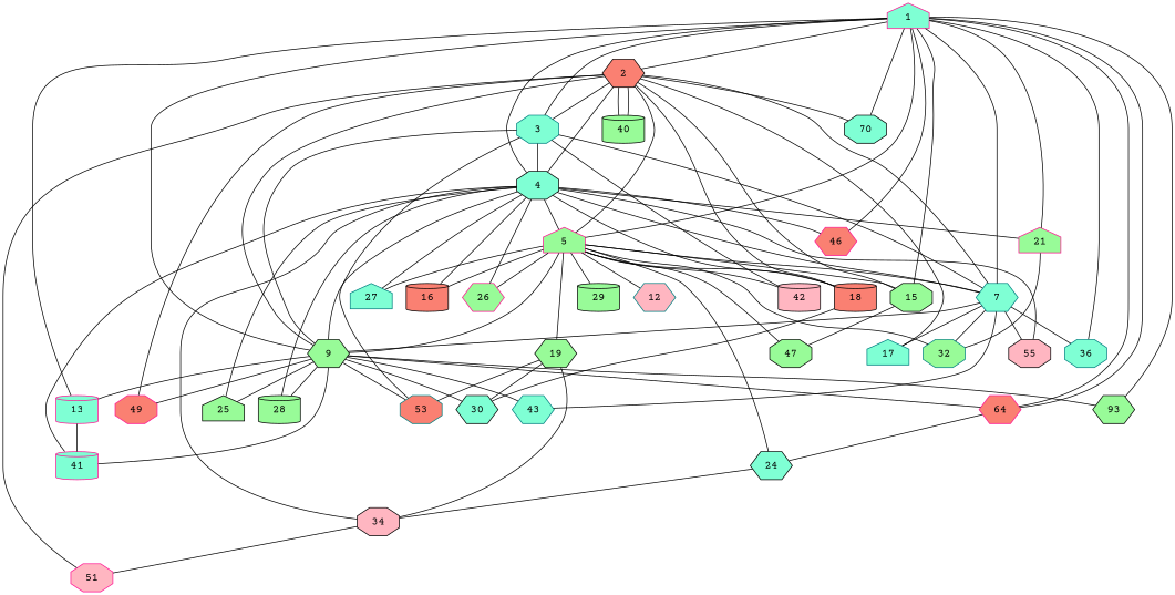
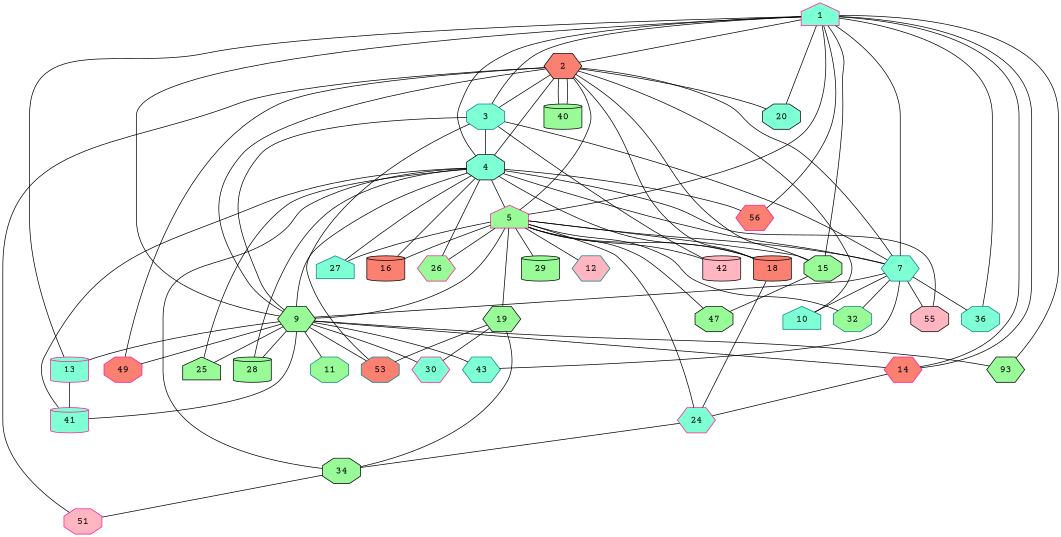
  graph {
    fontname="Courier Prime"
    node [color=black fillcolor=palegreen fontname="Courier Prime" shape=octagon style=filled]
    edge [fontname="Courier Prime"]
    1 [color=deeppink fillcolor=aquamarine shape=house super="+35"]
    2 [fillcolor=salmon shape=hexagon super="+33"]
    3 [color=teal fillcolor=aquamarine super="+48"]
    4 [fillcolor=aquamarine super="+8"]
    5 [color=deeppink shape=house super="+6"]
    7 [color=teal fillcolor=aquamarine shape=hexagon super="+22"]
    9 [shape=hexagon super="+10"]
    13 [color=deeppink fillcolor=aquamarine shape=cylinder super="+50"]
-   14 [color=deeppink fillcolor=salmon shape=hexagon super="+38" label=64]
+   14 [color=deeppink fillcolor=salmon shape=hexagon super="+38"]
    15 [super="+37"]
-   20 [fillcolor=aquamarine label=70]
-   21 [color=deeppink shape=house]
+   20 [fillcolor=aquamarine]
    n13 [label=93 shape=hexagon]
    36 [color=teal fillcolor=aquamarine]
-   46 [color=deeppink fillcolor=salmon shape=hexagon]
-   17 [color=teal fillcolor=aquamarine shape=house]
+   46 [color=deeppink fillcolor=salmon shape=hexagon label=56]
+   17 [color=teal fillcolor=aquamarine shape=house label=10]
    18 [fillcolor=salmon shape=cylinder super="+31"]
    40 [shape=cylinder]
    49 [color=deeppink fillcolor=salmon]
    51 [color=deeppink fillcolor=lightpink]
    42 [fillcolor=lightpink shape=cylinder]
    53 [color=teal fillcolor=salmon]
    16 [fillcolor=salmon shape=cylinder]
    25 [shape=house]
    26 [color=deeppink shape=hexagon]
    27 [color=teal fillcolor=aquamarine shape=house]
    28 [shape=cylinder]
-   34 [fillcolor=lightpink super="+45"]
+   34 [super="+45"]
    41 [color=deeppink fillcolor=aquamarine shape=cylinder]
    55 [fillcolor=lightpink]
    12 [color=teal fillcolor=lightpink shape=hexagon]
    19 [shape=hexagon super="+54"]
-   24 [fillcolor=aquamarine shape=hexagon super="+44"]
+   24 [color=deeppink fillcolor=aquamarine shape=hexagon super="+44"]
    29 [shape=cylinder]
    32 [color=teal super="+39"]
    47
    43 [color=teal fillcolor=aquamarine shape=hexagon]
-   30 [fillcolor=aquamarine shape=hexagon super="+52"]
+   30 [color=deeppink fillcolor=aquamarine shape=hexagon super="+52"]
+   11 [color=teal]
    1 -- 2
    1 -- 3
    1 -- 4 [weight=2]
    1 -- 5 [weight=2]
    1 -- 7 [weight=2]
    1 -- 9 [weight=3]
    1 -- 13
    1 -- 14
    1 -- 14
    1 -- 15
    1 -- 20
-   1 -- 21
    1 -- n13
    1 -- 36
    1 -- 46
    2 -- 3
    2 -- 4 [weight=2]
    2 -- 5 [weight=2]
    2 -- 7
    2 -- 9 [weight=2]
    2 -- 15
    2 -- 20
    2 -- 17
    2 -- 18
    2 -- 40
    2 -- 40
    2 -- 49
    2 -- 51
    3 -- 4 [weight=2]
    3 -- 7 [weight=2]
    3 -- 9 [weight=2]
    3 -- 42
    3 -- 53
    4 -- 5 [weight=4]
    4 -- 7 [weight=2]
    4 -- 9 [weight=4]
-   4 -- 21
    4 -- 46
    4 -- 18
    4 -- 16
    4 -- 25
    4 -- 26
    4 -- 27
    4 -- 28
    4 -- 34
    4 -- 41
    4 -- 55
    5 -- 7 [weight=2]
    5 -- 9 [weight=4]
    5 -- 15
    5 -- 18
    5 -- 42
    5 -- 16
    5 -- 26
    5 -- 27
    5 -- 12
    5 -- 19 [weight=2]
    5 -- 24
    5 -- 29 [weight=2]
    5 -- 32
    5 -- 47
    7 -- 9 [weight=2]
    7 -- 36
    7 -- 17
    7 -- 55
    7 -- 32
    7 -- 43
    9 -- 13
    9 -- 14
    9 -- n13
    9 -- 49
    9 -- 53
    9 -- 25
    9 -- 28
    9 -- 41
    9 -- 43
    9 -- 30
+   9 -- 11 [weight=2]
    13 -- 41
    14 -- 24
    15 -- 47
-   21 -- 32
-   18 -- 30
+   18 -- 24
    34 -- 51
    19 -- 53
    19 -- 34
    19 -- 30
    24 -- 34
  }
